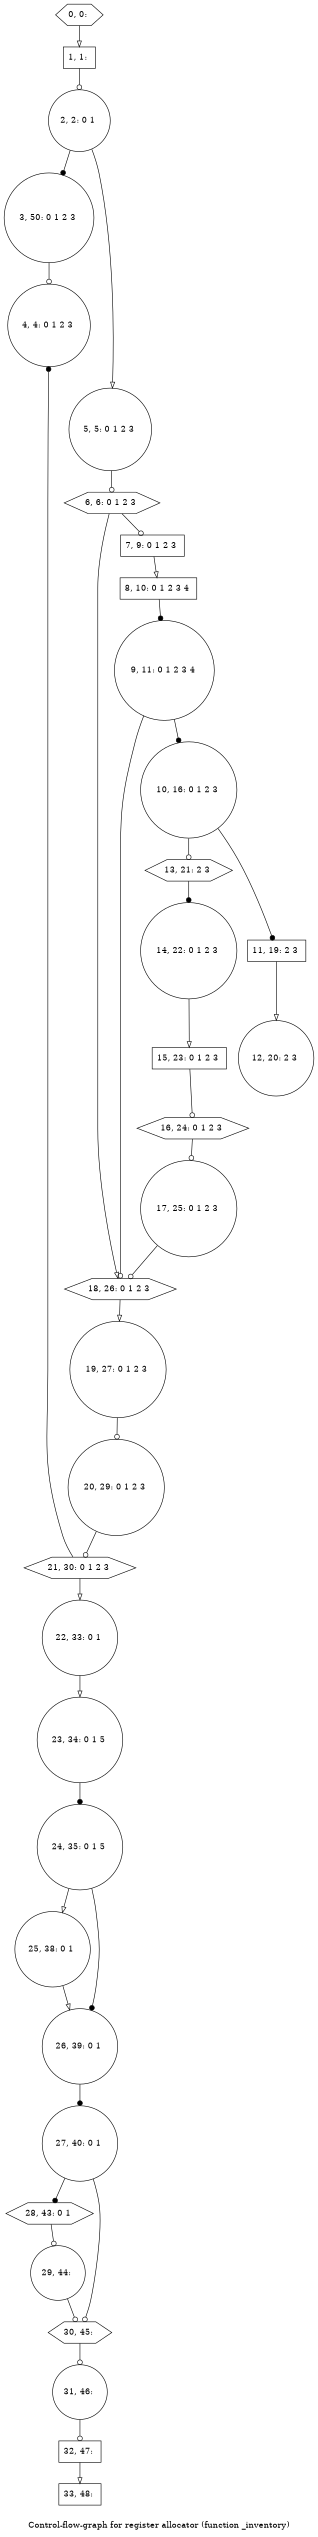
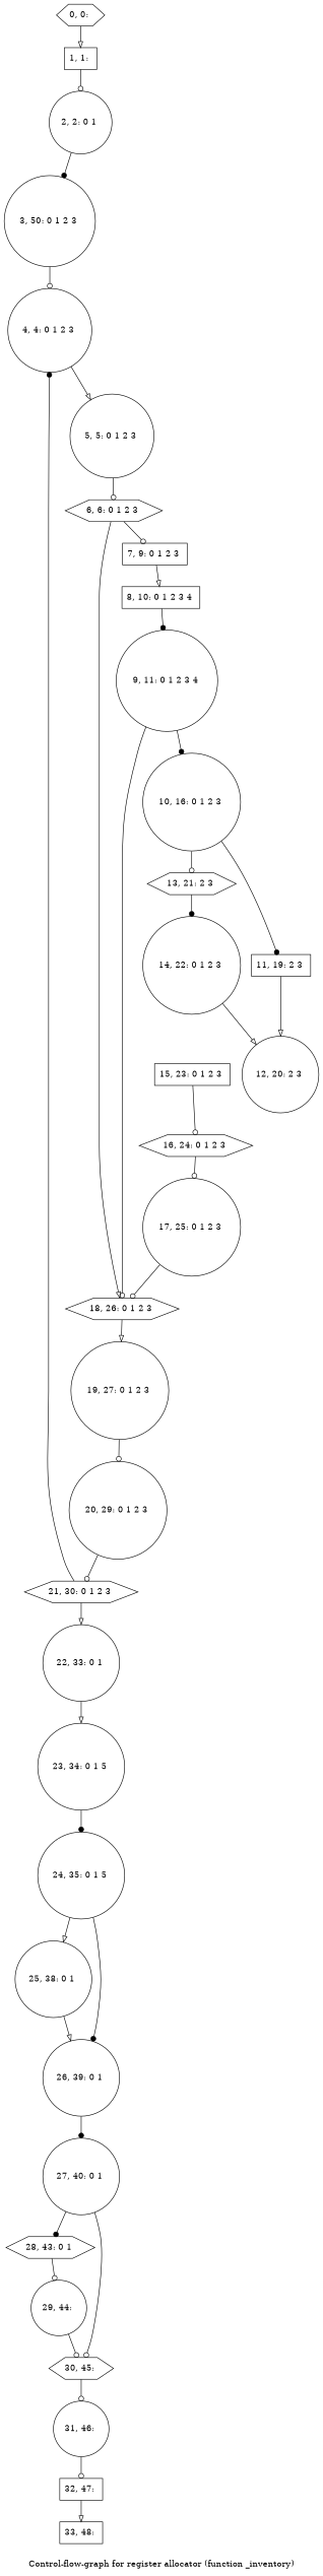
  digraph {
    label="Control-flow-graph for register allocator (function _inventory)"
    node [shape=circle]
    edge [arrowhead=odot]
    n1 [label="0, 0: " shape=hexagon]
    n2 [label="1, 1: " shape=box]
    n3 [label="2, 2: 0 1 "]
    n4 [label="3, 50: 0 1 2 3 "]
    n5 [label="4, 4: 0 1 2 3 "]
    n6 [label="5, 5: 0 1 2 3 "]
    n7 [label="6, 6: 0 1 2 3 " shape=hexagon]
    n8 [label="7, 9: 0 1 2 3 " shape=box]
    n9 [label="18, 26: 0 1 2 3 " shape=hexagon]
    n10 [label="8, 10: 0 1 2 3 4 " shape=box]
    n11 [label="19, 27: 0 1 2 3 "]
    n12 [label="9, 11: 0 1 2 3 4 "]
    n13 [label="10, 16: 0 1 2 3 "]
    n14 [label="11, 19: 2 3 " shape=box]
    n15 [label="13, 21: 2 3 " shape=hexagon]
    n16 [label="12, 20: 2 3 "]
    n17 [label="14, 22: 0 1 2 3 "]
    n18 [label="15, 23: 0 1 2 3 " shape=box]
    n19 [label="16, 24: 0 1 2 3 " shape=hexagon]
    n20 [label="17, 25: 0 1 2 3 "]
    n21 [label="20, 29: 0 1 2 3 "]
    n22 [label="21, 30: 0 1 2 3 " shape=hexagon]
    n23 [label="22, 33: 0 1 "]
    n24 [label="23, 34: 0 1 5 "]
    n25 [label="24, 35: 0 1 5 "]
    n26 [label="25, 38: 0 1 "]
    n27 [label="26, 39: 0 1 "]
    n28 [label="27, 40: 0 1 "]
    n29 [label="28, 43: 0 1 " shape=hexagon]
    n30 [label="30, 45: " shape=hexagon]
    n31 [label="29, 44: "]
    n32 [label="31, 46: "]
    n33 [label="32, 47: " shape=box]
    n34 [label="33, 48: " shape=box]
    n1 -> n2 [arrowhead=onormal]
    n2 -> n3
    n3 -> n4 [arrowhead=dot]
    n4 -> n5
-   n3 -> n6 [arrowhead=onormal]
+   n5 -> n6 [arrowhead=onormal]
    n6 -> n7
    n7 -> n8
    n7 -> n9 [arrowhead=onormal]
    n8 -> n10 [arrowhead=onormal]
    n9 -> n11 [arrowhead=onormal]
    n10 -> n12 [arrowhead=dot]
    n11 -> n21
    n12 -> n9
    n12 -> n13 [arrowhead=dot]
    n13 -> n14 [arrowhead=dot]
    n13 -> n15
    n14 -> n16 [arrowhead=onormal]
    n15 -> n17 [arrowhead=dot]
-   n17 -> n18 [arrowhead=onormal]
+   n17 -> n16 [arrowhead=onormal]
    n18 -> n19
    n19 -> n20
    n20 -> n9
    n21 -> n22
    n22 -> n5 [arrowhead=dot]
    n22 -> n23 [arrowhead=onormal]
    n23 -> n24 [arrowhead=onormal]
    n24 -> n25 [arrowhead=dot]
    n25 -> n26 [arrowhead=onormal]
    n25 -> n27 [arrowhead=dot]
    n26 -> n27 [arrowhead=onormal]
    n27 -> n28 [arrowhead=dot]
    n28 -> n29 [arrowhead=dot]
    n28 -> n30
    n29 -> n31
    n30 -> n32
    n31 -> n30
    n32 -> n33
    n33 -> n34 [arrowhead=onormal]
  }
